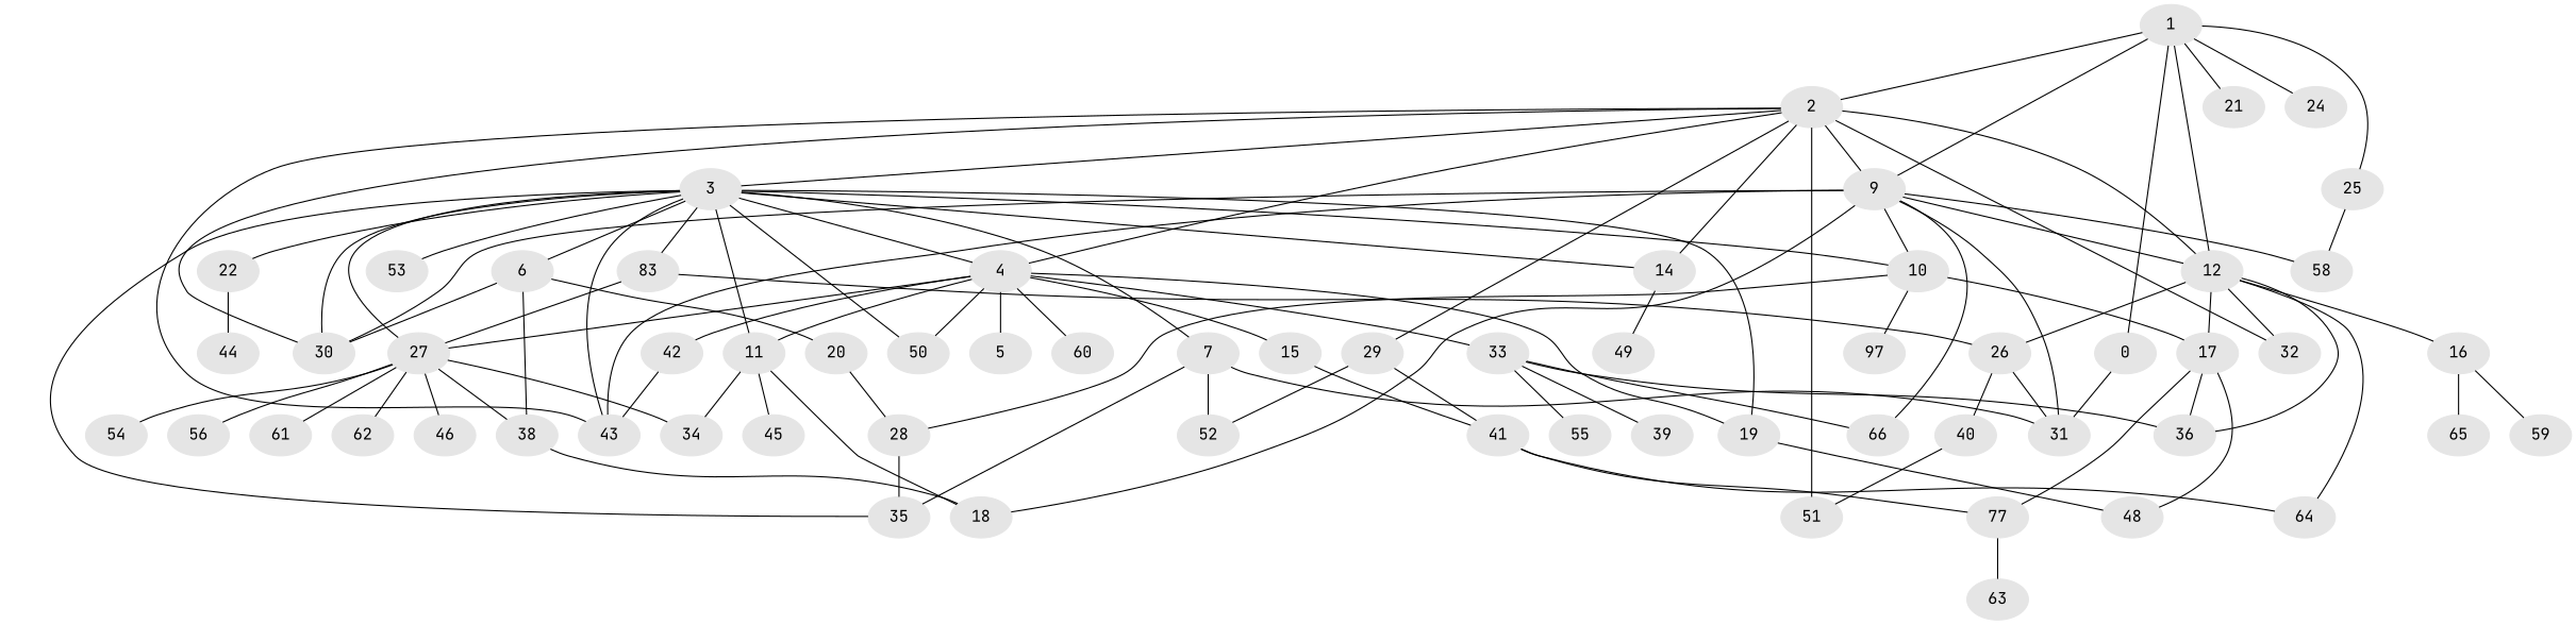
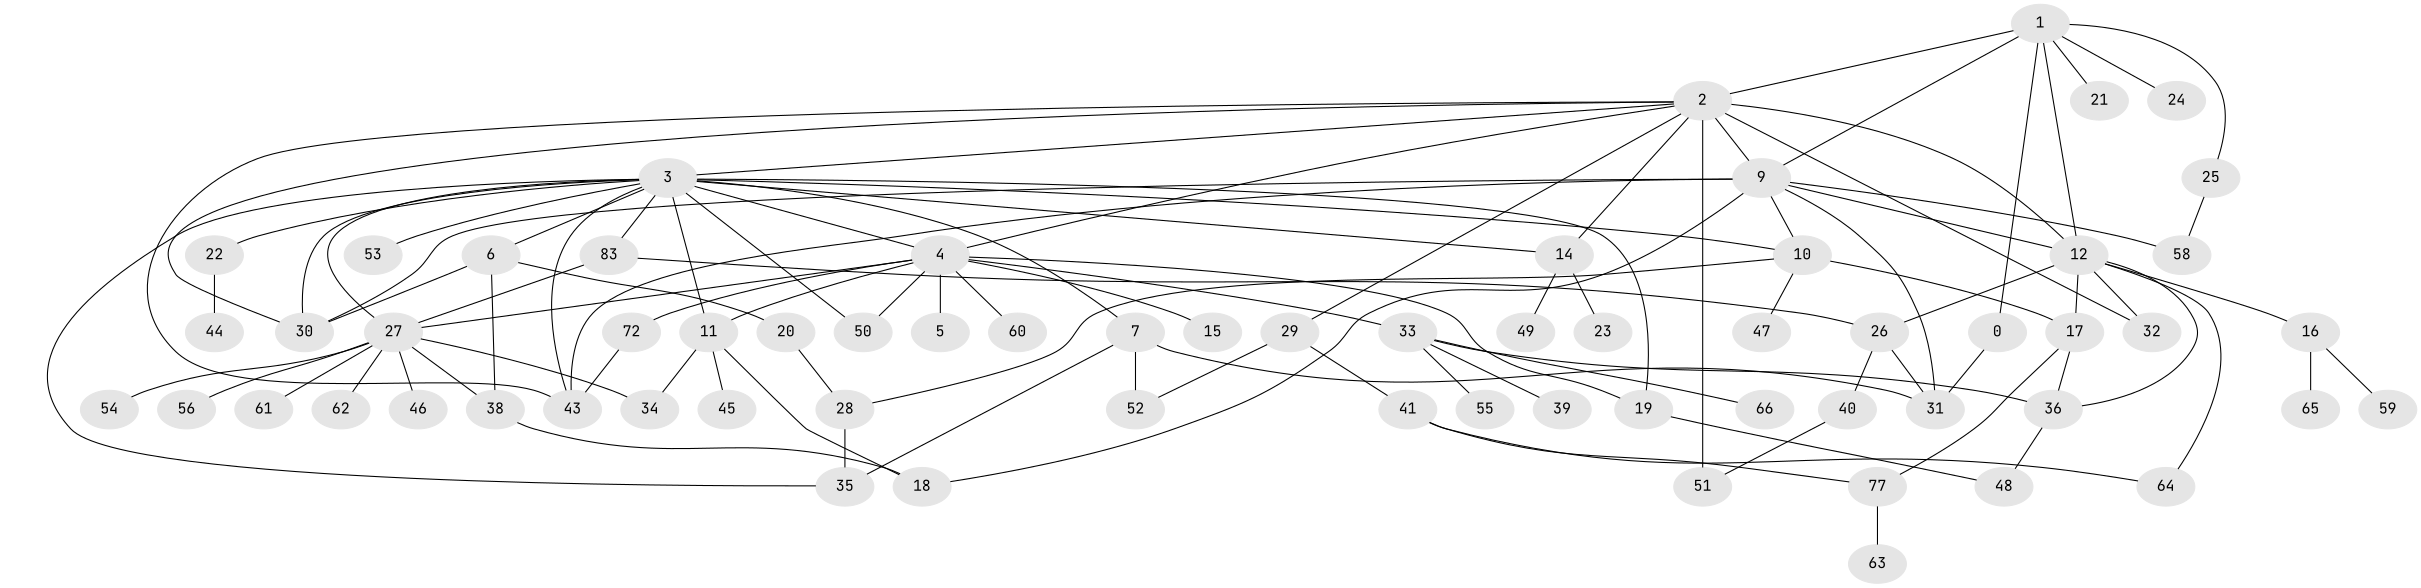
  graph {
    fontname="JetBrains Mono"
    node [color=gray90 fontname="JetBrains Mono" style=filled]
    edge [fontname="JetBrains Mono" weight=1.0]
    1
    2
    n3 [label=0]
    9
    12
    21
    24
    25
    3
    4
    14
    29
    30
    32
    43
    51
    31
    10
    18
    58
    66
    17
    16
    26
    36
    64
    6
    7
    11
    n30 [label=83]
    19
    22
    27
    35
    50
    53
    5
    15
    33
-   42
+   42 [label=72]
    60
+   23
    49
    52
    41
    20
    38
    28
-   47 [label=97]
+   47
    34
    45
    48
    44
    46
    54
    56
    61
    62
    39
    55
    n61 [label=77]
    59
    65
    40
    63
    1 -- 2
    1 -- n3
    1 -- 9
    1 -- 12
    1 -- 21
    1 -- 24
    1 -- 25
    2 -- 9 [weight=2.0]
    2 -- 12
    2 -- 3
    2 -- 4
    2 -- 14
    2 -- 29
    2 -- 30
    2 -- 32
    2 -- 43
    2 -- 51 [weight=3.0]
    n3 -- 31 [weight=2.0]
    9 -- 12
    9 -- 30
    9 -- 43 [weight=5.0]
    9 -- 31 [weight=2.0]
    9 -- 10
    9 -- 18
    9 -- 58
-   9 -- 66
    12 -- 32
    12 -- 17
    12 -- 16
    12 -- 26
    12 -- 36
    12 -- 64
    25 -- 58
    3 -- 4
    3 -- 14
    3 -- 30
    3 -- 43
    3 -- 10
    3 -- 6
    3 -- 7
    3 -- 11 [weight=4.0]
    3 -- n30
    3 -- 19
    3 -- 22
    3 -- 27
    3 -- 35
    3 -- 50
    3 -- 53
    4 -- 11
    4 -- 19
    4 -- 27
    4 -- 50
    4 -- 5 [weight=5.0]
    4 -- 15
    4 -- 33
    4 -- 42
    4 -- 60
+   14 -- 23
    14 -- 49
    29 -- 52
    29 -- 41
    10 -- 17
    10 -- 28
    10 -- 47
    17 -- 36
-   17 -- 48
+   36 -- 48
    17 -- n61
    16 -- 59
    16 -- 65
    26 -- 31
    26 -- 40
    6 -- 30
    6 -- 20
    6 -- 38 [weight=2.0]
    7 -- 31
    7 -- 35
    7 -- 52 [weight=3.0]
    11 -- 18
    11 -- 34
    11 -- 45
    n30 -- 26 [weight=3.0]
    n30 -- 27
    19 -- 48 [weight=2.0]
    22 -- 44
    27 -- 38
    27 -- 34
    27 -- 46
    27 -- 54
    27 -- 56
    27 -- 61
    27 -- 62
-   15 -- 41
    33 -- 66
    33 -- 36
    33 -- 39
    33 -- 55
    42 -- 43
    41 -- 64
    41 -- n61
    20 -- 28
    38 -- 18
    28 -- 35 [weight=2.0]
    n61 -- 63
    40 -- 51
  }
